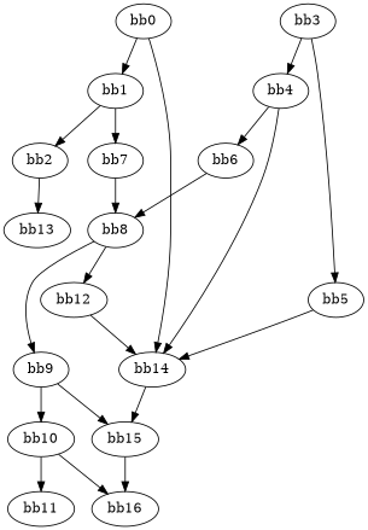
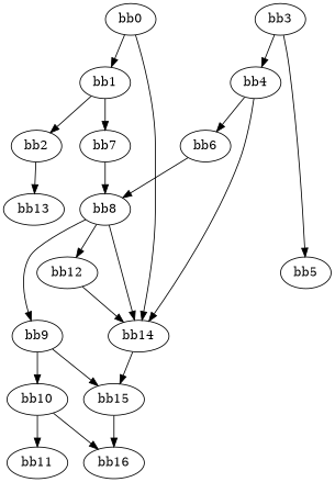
  digraph {
    n1 [label="bb0\l"]
    n2 [label="bb1\l"]
    n3 [label="bb14\l"]
    n4 [label="bb2\l"]
    n5 [label="bb7\l"]
    n6 [label="bb15\l"]
    n7 [label="bb13\l"]
    n8 [label="bb8\l"]
    n9 [label="bb3\l"]
    n10 [label="bb4\l"]
    n11 [label="bb5\l"]
    n12 [label="bb6\l"]
    n13 [label="bb9\l"]
    n14 [label="bb12\l"]
    n15 [label="bb10\l"]
    n16 [label="bb11\l"]
    n17 [label="bb16\l"]
    n1 -> n2
    n1 -> n3
    n2 -> n4
    n2 -> n5
    n3 -> n6
    n4 -> n7
    n5 -> n8
    n6 -> n17
    n8 -> n13
    n8 -> n14
    n9 -> n10
    n9 -> n11
    n10 -> n3
    n10 -> n12
-   n11 -> n3
+   n8 -> n3
    n12 -> n8
    n13 -> n6
    n13 -> n15
    n14 -> n3
    n15 -> n16
    n15 -> n17
  }
